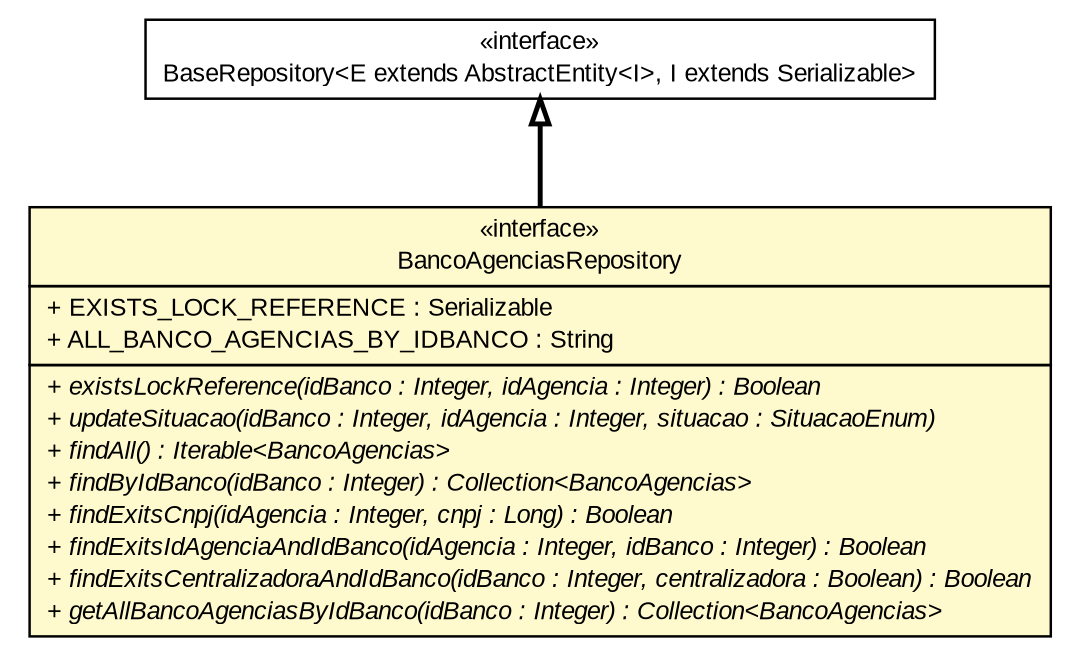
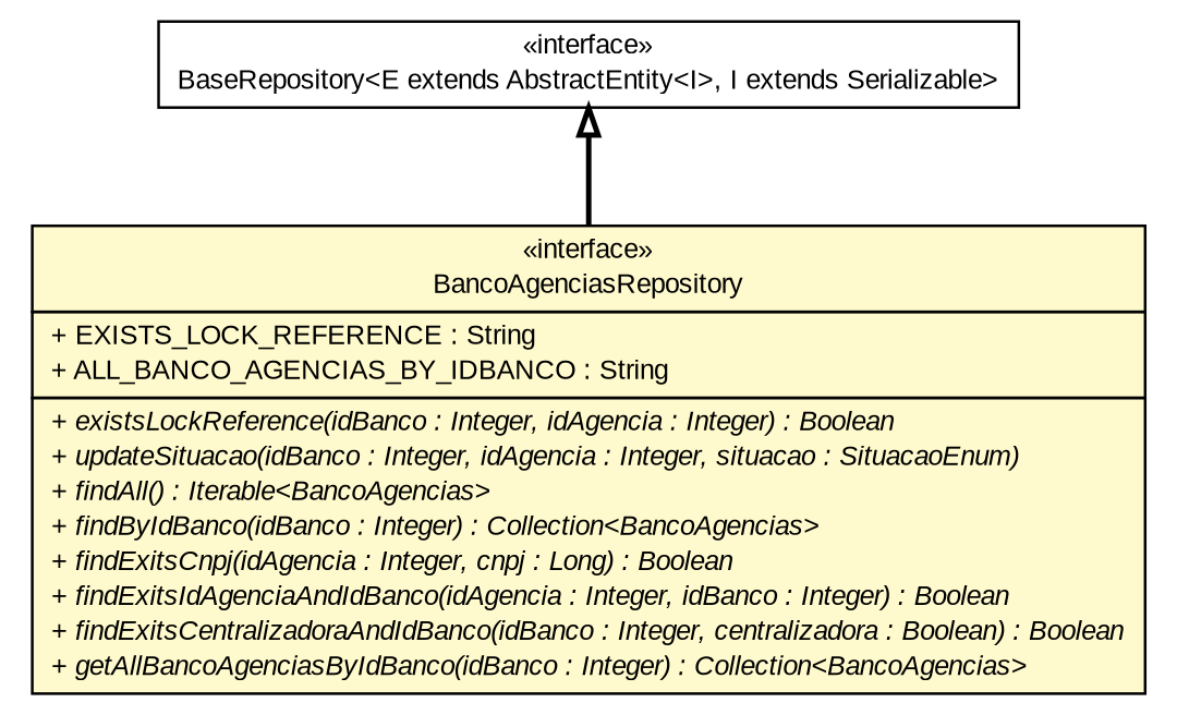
  digraph {
    nodesep=0.25
    ranksep=0.5
    node [fontcolor=black fontname=arial fontsize=10.0 shape=plaintext]
    n1 [label=<<table title="br.gov.to.sefaz.persistence.repository.BaseRepository" border="0" cellborder="1" cellspacing="0" cellpadding="2" port="p" href="../../../../persistence/repository/BaseRepository.html"> 		<tr><td><table border="0" cellspacing="0" cellpadding="1"> <tr><td align="center" balign="center"> &#171;interface&#187; </td></tr> <tr><td align="center" balign="center"> BaseRepository&lt;E extends AbstractEntity&lt;I&gt;, I extends Serializable&gt; </td></tr> 		</table></td></tr> 		</table>>]
-   n2 [label=<<table title="br.gov.to.sefaz.arr.parametros.persistence.repository.BancoAgenciasRepository" border="0" cellborder="1" cellspacing="0" cellpadding="2" port="p" bgcolor="lemonChiffon" href="./BancoAgenciasRepository.html"> 		<tr><td><table border="0" cellspacing="0" cellpadding="1"> <tr><td align="center" balign="center"> &#171;interface&#187; </td></tr> <tr><td align="center" balign="center"> BancoAgenciasRepository </td></tr> 		</table></td></tr> 		<tr><td><table border="0" cellspacing="0" cellpadding="1"> <tr><td align="left" balign="left"> + EXISTS_LOCK_REFERENCE : Serializable </td></tr> <tr><td align="left" balign="left"> + ALL_BANCO_AGENCIAS_BY_IDBANCO : String </td></tr> 		</table></td></tr> 		<tr><td><table border="0" cellspacing="0" cellpadding="1"> <tr><td align="left" balign="left"><font face="arial italic" point-size="10.0"> + existsLockReference(idBanco : Integer, idAgencia : Integer) : Boolean </font></td></tr> <tr><td align="left" balign="left"><font face="arial italic" point-size="10.0"> + updateSituacao(idBanco : Integer, idAgencia : Integer, situacao : SituacaoEnum) </font></td></tr> <tr><td align="left" balign="left"><font face="arial italic" point-size="10.0"> + findAll() : Iterable&lt;BancoAgencias&gt; </font></td></tr> <tr><td align="left" balign="left"><font face="arial italic" point-size="10.0"> + findByIdBanco(idBanco : Integer) : Collection&lt;BancoAgencias&gt; </font></td></tr> <tr><td align="left" balign="left"><font face="arial italic" point-size="10.0"> + findExitsCnpj(idAgencia : Integer, cnpj : Long) : Boolean </font></td></tr> <tr><td align="left" balign="left"><font face="arial italic" point-size="10.0"> + findExitsIdAgenciaAndIdBanco(idAgencia : Integer, idBanco : Integer) : Boolean </font></td></tr> <tr><td align="left" balign="left"><font face="arial italic" point-size="10.0"> + findExitsCentralizadoraAndIdBanco(idBanco : Integer, centralizadora : Boolean) : Boolean </font></td></tr> <tr><td align="left" balign="left"><font face="arial italic" point-size="10.0"> + getAllBancoAgenciasByIdBanco(idBanco : Integer) : Collection&lt;BancoAgencias&gt; </font></td></tr> 		</table></td></tr> 		</table>>]
+   n2 [label=<<table title="br.gov.to.sefaz.arr.parametros.persistence.repository.BancoAgenciasRepository" border="0" cellborder="1" cellspacing="0" cellpadding="2" port="p" bgcolor="lemonChiffon" href="./BancoAgenciasRepository.html"> 		<tr><td><table border="0" cellspacing="0" cellpadding="1"> <tr><td align="center" balign="center"> &#171;interface&#187; </td></tr> <tr><td align="center" balign="center"> BancoAgenciasRepository </td></tr> 		</table></td></tr> 		<tr><td><table border="0" cellspacing="0" cellpadding="1"> <tr><td align="left" balign="left"> + EXISTS_LOCK_REFERENCE : String </td></tr> <tr><td align="left" balign="left"> + ALL_BANCO_AGENCIAS_BY_IDBANCO : String </td></tr> 		</table></td></tr> 		<tr><td><table border="0" cellspacing="0" cellpadding="1"> <tr><td align="left" balign="left"><font face="arial italic" point-size="10.0"> + existsLockReference(idBanco : Integer, idAgencia : Integer) : Boolean </font></td></tr> <tr><td align="left" balign="left"><font face="arial italic" point-size="10.0"> + updateSituacao(idBanco : Integer, idAgencia : Integer, situacao : SituacaoEnum) </font></td></tr> <tr><td align="left" balign="left"><font face="arial italic" point-size="10.0"> + findAll() : Iterable&lt;BancoAgencias&gt; </font></td></tr> <tr><td align="left" balign="left"><font face="arial italic" point-size="10.0"> + findByIdBanco(idBanco : Integer) : Collection&lt;BancoAgencias&gt; </font></td></tr> <tr><td align="left" balign="left"><font face="arial italic" point-size="10.0"> + findExitsCnpj(idAgencia : Integer, cnpj : Long) : Boolean </font></td></tr> <tr><td align="left" balign="left"><font face="arial italic" point-size="10.0"> + findExitsIdAgenciaAndIdBanco(idAgencia : Integer, idBanco : Integer) : Boolean </font></td></tr> <tr><td align="left" balign="left"><font face="arial italic" point-size="10.0"> + findExitsCentralizadoraAndIdBanco(idBanco : Integer, centralizadora : Boolean) : Boolean </font></td></tr> <tr><td align="left" balign="left"><font face="arial italic" point-size="10.0"> + getAllBancoAgenciasByIdBanco(idBanco : Integer) : Collection&lt;BancoAgencias&gt; </font></td></tr> 		</table></td></tr> 		</table>>]
    n1 -> n2 [arrowtail=empty dir=back fontname=arial fontsize=10 headport=p labelfontname=arial labelfontsize=10 style=bold tailport=p]
  }
